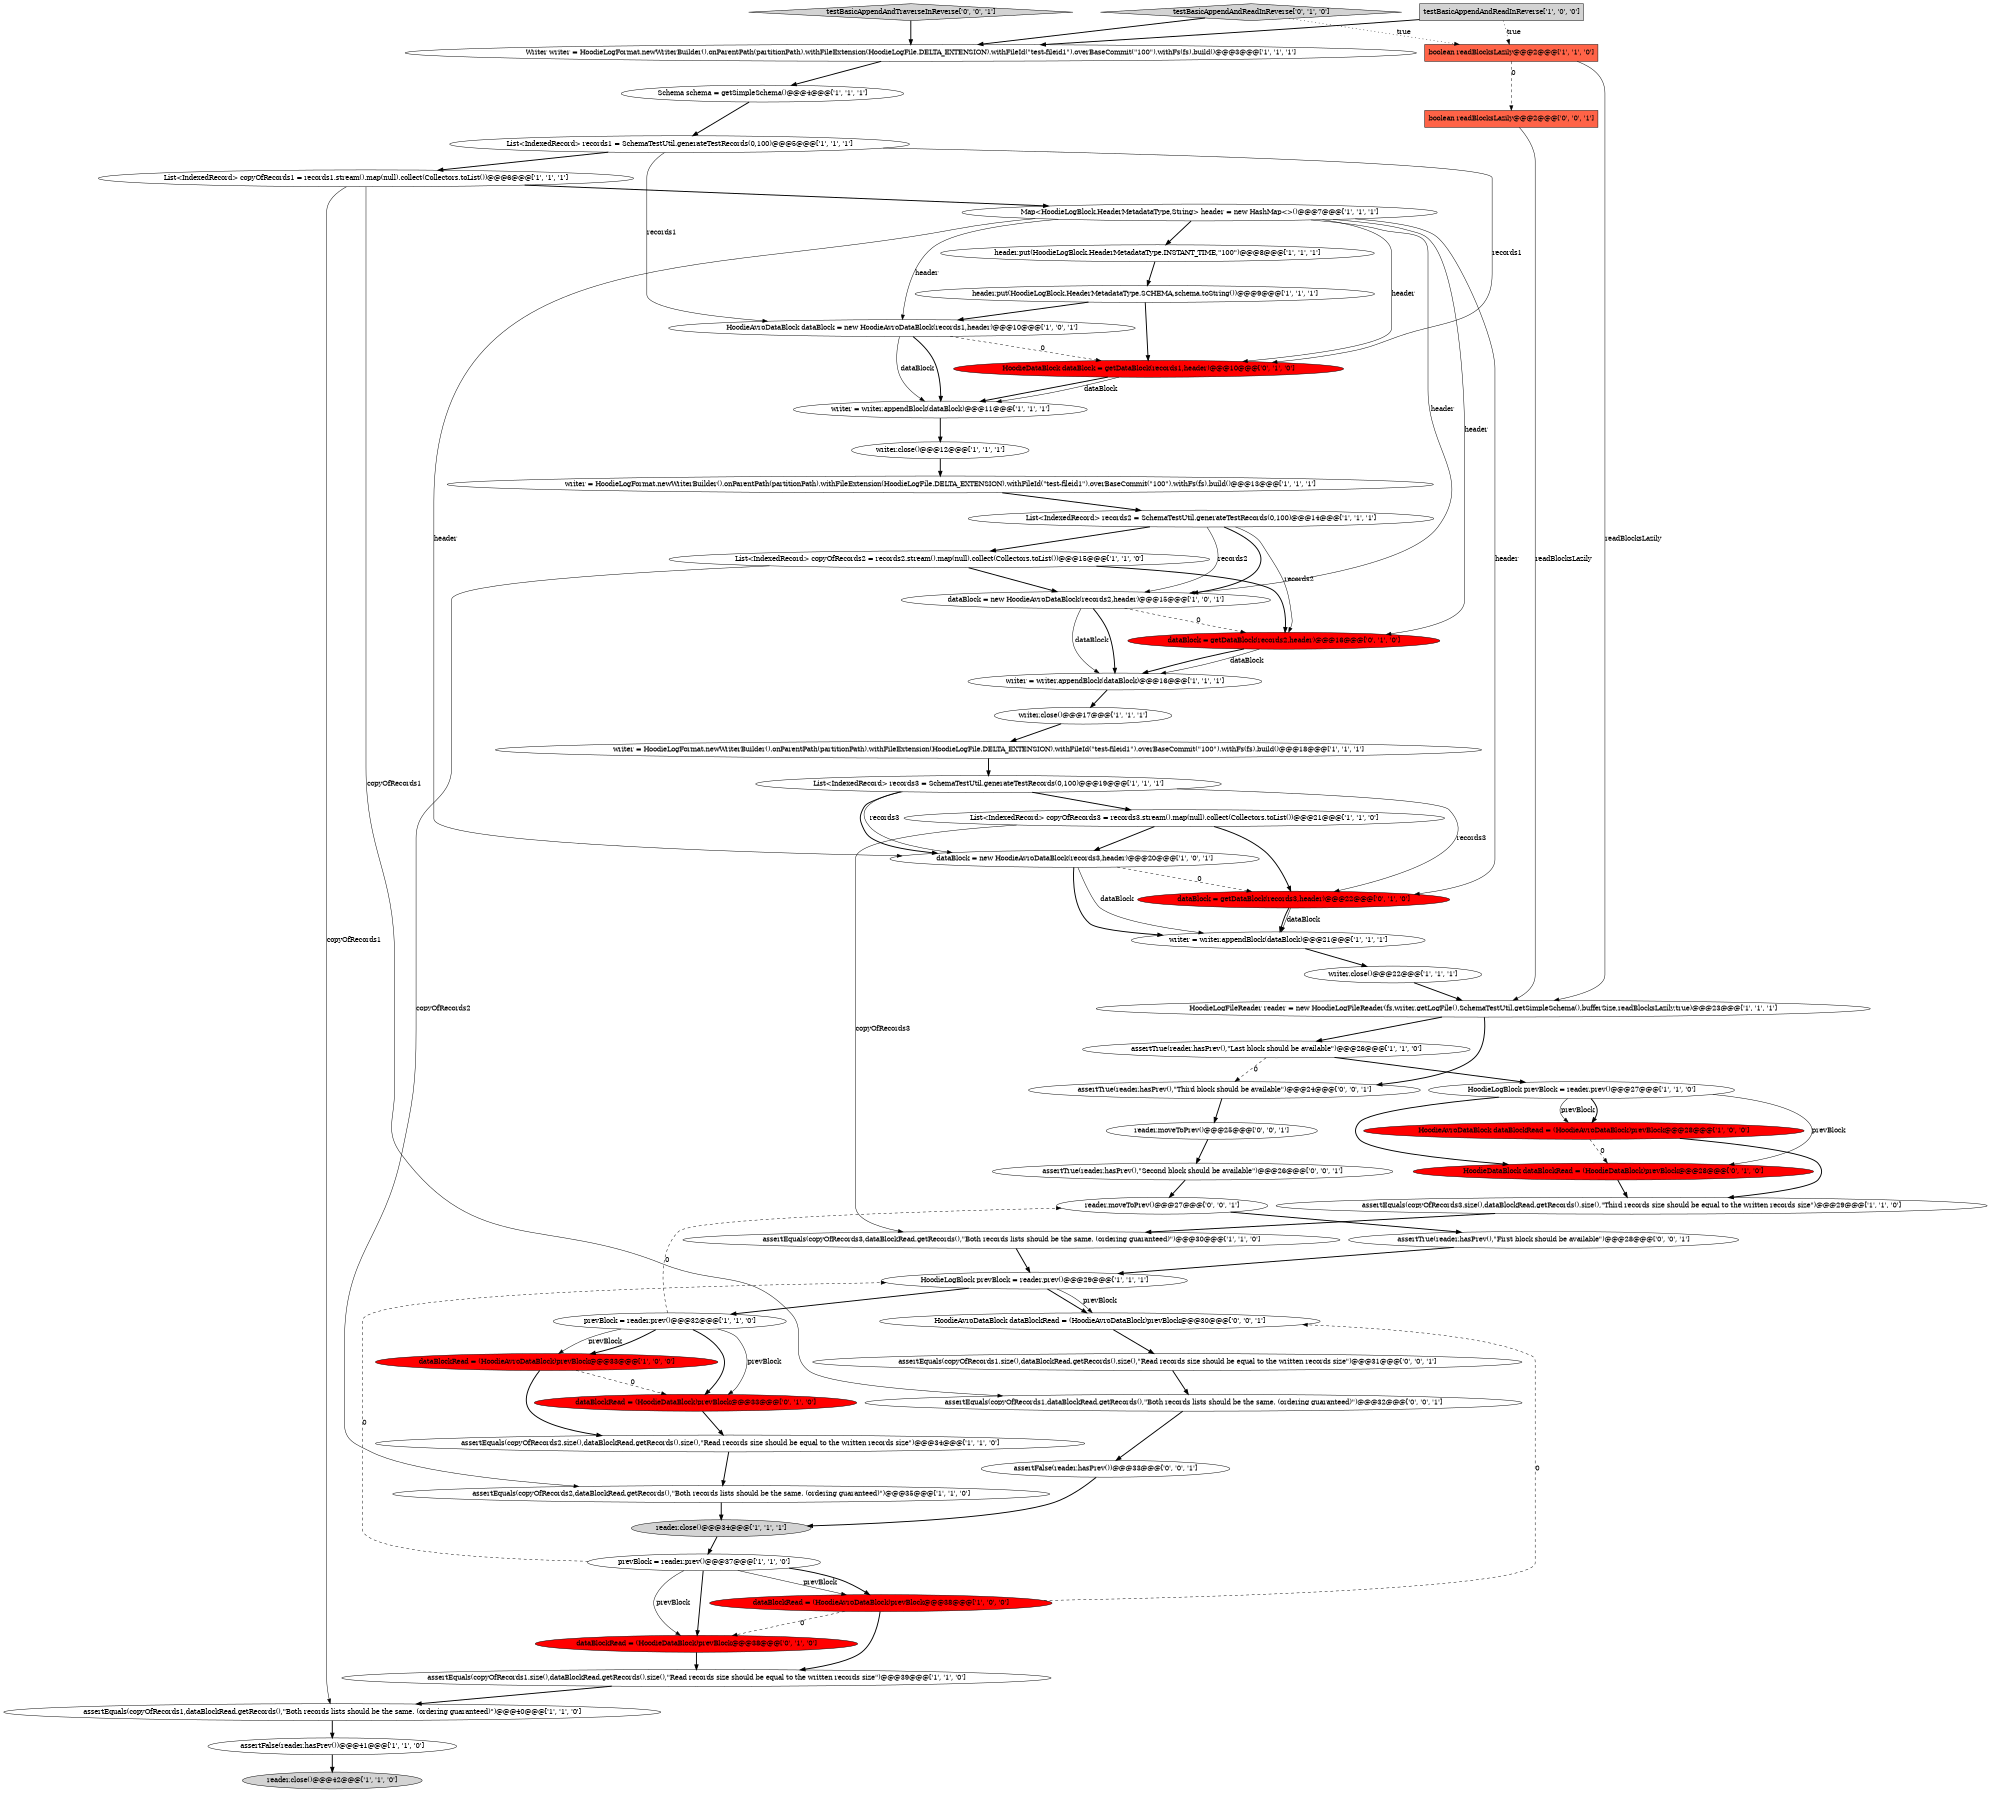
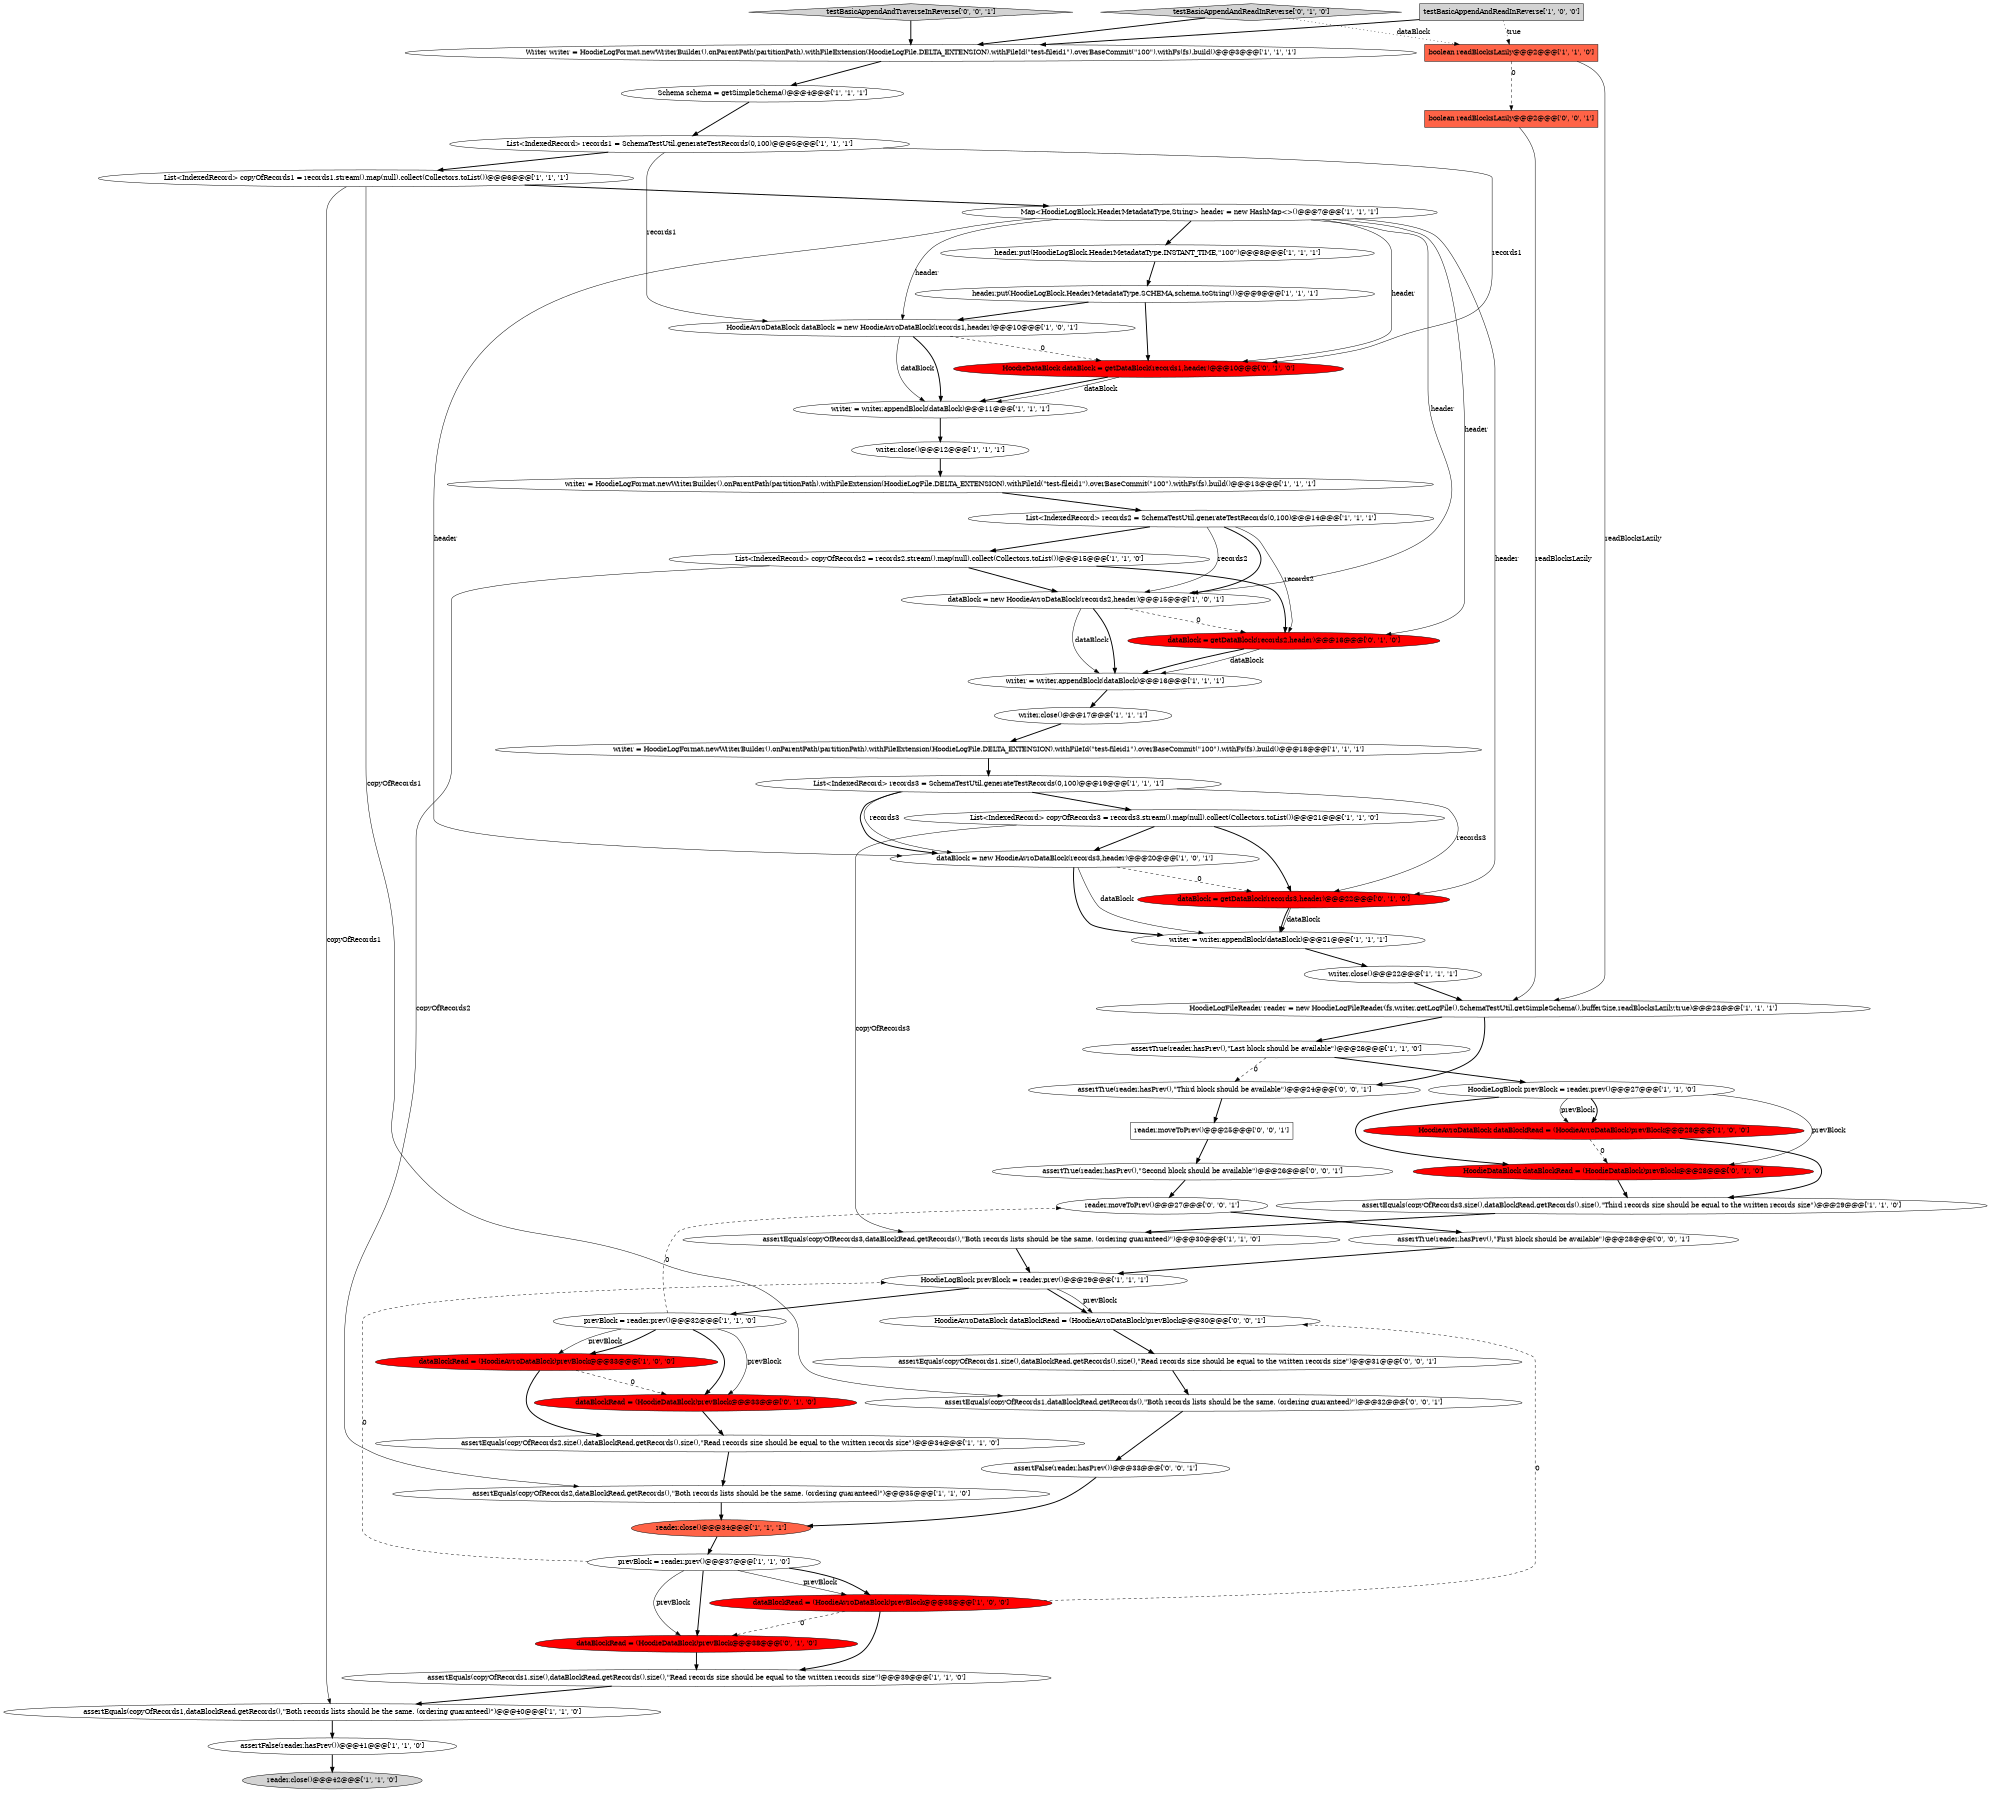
  digraph {
    node [fillcolor=white shape=ellipse style=filled]
    edge [style=bold]
    n1 [label="List<IndexedRecord> copyOfRecords2 = records2.stream().map(null).collect(Collectors.toList())@@@15@@@['1', '1', '0']"]
    n2 [fillcolor=red label="dataBlock = getDataBlock(records2,header)@@@16@@@['0', '1', '0']"]
    n3 [label="dataBlock = new HoodieAvroDataBlock(records2,header)@@@15@@@['1', '0', '1']"]
    n4 [label="assertEquals(copyOfRecords2,dataBlockRead.getRecords(),\"Both records lists should be the same. (ordering guaranteed)\")@@@35@@@['1', '1', '0']"]
    n5 [label="writer = writer.appendBlock(dataBlock)@@@16@@@['1', '1', '1']"]
-   n6 [fillcolor=lightgray label="reader.close()@@@34@@@['1', '1', '1']"]
+   n6 [fillcolor=tomato label="reader.close()@@@34@@@['1', '1', '1']"]
    n7 [label="assertEquals(copyOfRecords3.size(),dataBlockRead.getRecords().size(),\"Third records size should be equal to the written records size\")@@@29@@@['1', '1', '0']"]
    n8 [label="assertEquals(copyOfRecords3,dataBlockRead.getRecords(),\"Both records lists should be the same. (ordering guaranteed)\")@@@30@@@['1', '1', '0']"]
    n9 [label="HoodieLogBlock prevBlock = reader.prev()@@@29@@@['1', '1', '1']"]
    n10 [label="writer.close()@@@17@@@['1', '1', '1']"]
    n11 [fillcolor=tomato label="boolean readBlocksLazily@@@2@@@['0', '0', '1']" shape=box]
    n12 [label="HoodieLogFileReader reader = new HoodieLogFileReader(fs,writer.getLogFile(),SchemaTestUtil.getSimpleSchema(),bufferSize,readBlocksLazily,true)@@@23@@@['1', '1', '1']"]
    n13 [label="assertTrue(reader.hasPrev(),\"Third block should be available\")@@@24@@@['0', '0', '1']"]
    n14 [label="assertTrue(reader.hasPrev(),\"Last block should be available\")@@@26@@@['1', '1', '0']"]
    n15 [fillcolor=red label="dataBlockRead = (HoodieAvroDataBlock)prevBlock@@@33@@@['1', '0', '0']"]
    n16 [label="assertEquals(copyOfRecords2.size(),dataBlockRead.getRecords().size(),\"Read records size should be equal to the written records size\")@@@34@@@['1', '1', '0']"]
    n17 [fillcolor=red label="dataBlockRead = (HoodieDataBlock)prevBlock@@@33@@@['0', '1', '0']"]
-   n18 [label="reader.moveToPrev()@@@25@@@['0', '0', '1']"]
+   n18 [label="reader.moveToPrev()@@@25@@@['0', '0', '1']" shape=box]
    n19 [label="assertTrue(reader.hasPrev(),\"Second block should be available\")@@@26@@@['0', '0', '1']"]
    n20 [label="HoodieAvroDataBlock dataBlock = new HoodieAvroDataBlock(records1,header)@@@10@@@['1', '0', '1']"]
    n21 [label="writer = writer.appendBlock(dataBlock)@@@11@@@['1', '1', '1']"]
    n22 [fillcolor=red label="HoodieDataBlock dataBlock = getDataBlock(records1,header)@@@10@@@['0', '1', '0']"]
    n23 [label="writer.close()@@@12@@@['1', '1', '1']"]
    n24 [fillcolor=lightgray label="testBasicAppendAndReadInReverse['1', '0', '0']" shape=box]
    n25 [fillcolor=tomato label="boolean readBlocksLazily@@@2@@@['1', '1', '0']" shape=box]
    n26 [label="Writer writer = HoodieLogFormat.newWriterBuilder().onParentPath(partitionPath).withFileExtension(HoodieLogFile.DELTA_EXTENSION).withFileId(\"test-fileid1\").overBaseCommit(\"100\").withFs(fs).build()@@@3@@@['1', '1', '1']"]
    n27 [label="Schema schema = getSimpleSchema()@@@4@@@['1', '1', '1']"]
    n28 [label="writer = writer.appendBlock(dataBlock)@@@21@@@['1', '1', '1']"]
    n29 [label="writer.close()@@@22@@@['1', '1', '1']"]
    n30 [label="HoodieAvroDataBlock dataBlockRead = (HoodieAvroDataBlock)prevBlock@@@30@@@['0', '0', '1']"]
    n31 [label="assertEquals(copyOfRecords1.size(),dataBlockRead.getRecords().size(),\"Read records size should be equal to the written records size\")@@@31@@@['0', '0', '1']"]
    n32 [label="assertEquals(copyOfRecords1,dataBlockRead.getRecords(),\"Both records lists should be the same. (ordering guaranteed)\")@@@32@@@['0', '0', '1']"]
    n33 [fillcolor=red label="dataBlockRead = (HoodieDataBlock)prevBlock@@@38@@@['0', '1', '0']"]
    n34 [label="assertEquals(copyOfRecords1.size(),dataBlockRead.getRecords().size(),\"Read records size should be equal to the written records size\")@@@39@@@['1', '1', '0']"]
    n35 [label="assertEquals(copyOfRecords1,dataBlockRead.getRecords(),\"Both records lists should be the same. (ordering guaranteed)\")@@@40@@@['1', '1', '0']"]
    n36 [label="reader.moveToPrev()@@@27@@@['0', '0', '1']"]
    n37 [label="assertTrue(reader.hasPrev(),\"First block should be available\")@@@28@@@['0', '0', '1']"]
    n38 [label="List<IndexedRecord> records1 = SchemaTestUtil.generateTestRecords(0,100)@@@5@@@['1', '1', '1']"]
    n39 [label="List<IndexedRecord> copyOfRecords1 = records1.stream().map(null).collect(Collectors.toList())@@@6@@@['1', '1', '1']"]
    n40 [label="Map<HoodieLogBlock.HeaderMetadataType,String> header = new HashMap<>()@@@7@@@['1', '1', '1']"]
    n41 [label="prevBlock = reader.prev()@@@32@@@['1', '1', '0']"]
    n42 [label="header.put(HoodieLogBlock.HeaderMetadataType.INSTANT_TIME,\"100\")@@@8@@@['1', '1', '1']"]
    n43 [label="header.put(HoodieLogBlock.HeaderMetadataType.SCHEMA,schema.toString())@@@9@@@['1', '1', '1']"]
    n44 [label="writer = HoodieLogFormat.newWriterBuilder().onParentPath(partitionPath).withFileExtension(HoodieLogFile.DELTA_EXTENSION).withFileId(\"test-fileid1\").overBaseCommit(\"100\").withFs(fs).build()@@@18@@@['1', '1', '1']"]
    n45 [label="List<IndexedRecord> records3 = SchemaTestUtil.generateTestRecords(0,100)@@@19@@@['1', '1', '1']"]
    n46 [label="assertFalse(reader.hasPrev())@@@33@@@['0', '0', '1']"]
    n47 [fillcolor=lightgray label="testBasicAppendAndTraverseInReverse['0', '0', '1']" shape=diamond]
    n48 [label="HoodieLogBlock prevBlock = reader.prev()@@@27@@@['1', '1', '0']"]
    n49 [fillcolor=red label="HoodieAvroDataBlock dataBlockRead = (HoodieAvroDataBlock)prevBlock@@@28@@@['1', '0', '0']"]
    n50 [fillcolor=red label="HoodieDataBlock dataBlockRead = (HoodieDataBlock)prevBlock@@@28@@@['0', '1', '0']"]
    n51 [label="dataBlock = new HoodieAvroDataBlock(records3,header)@@@20@@@['1', '0', '1']"]
    n52 [fillcolor=red label="dataBlock = getDataBlock(records3,header)@@@22@@@['0', '1', '0']"]
    n53 [label="List<IndexedRecord> copyOfRecords3 = records3.stream().map(null).collect(Collectors.toList())@@@21@@@['1', '1', '0']"]
    n54 [label="prevBlock = reader.prev()@@@37@@@['1', '1', '0']"]
    n55 [fillcolor=red label="dataBlockRead = (HoodieAvroDataBlock)prevBlock@@@38@@@['1', '0', '0']"]
    n56 [fillcolor=lightgray label="testBasicAppendAndReadInReverse['0', '1', '0']" shape=diamond]
    n57 [label="writer = HoodieLogFormat.newWriterBuilder().onParentPath(partitionPath).withFileExtension(HoodieLogFile.DELTA_EXTENSION).withFileId(\"test-fileid1\").overBaseCommit(\"100\").withFs(fs).build()@@@13@@@['1', '1', '1']"]
    n58 [label="List<IndexedRecord> records2 = SchemaTestUtil.generateTestRecords(0,100)@@@14@@@['1', '1', '1']"]
    n59 [fillcolor=lightgray label="reader.close()@@@42@@@['1', '1', '0']"]
    n60 [label="assertFalse(reader.hasPrev())@@@41@@@['1', '1', '0']"]
    n1 -> n2
    n1 -> n3
    n1 -> n4 [label=copyOfRecords2 style=solid]
    n2 -> n5 [label=dataBlock style=solid]
    n2 -> n5
    n3 -> n2 [label=0 style=dashed]
    n3 -> n5 [label=dataBlock style=solid]
    n3 -> n5
    n4 -> n6
    n5 -> n10
    n6 -> n54
    n7 -> n8
    n8 -> n9
    n9 -> n30
    n9 -> n30 [label=prevBlock style=solid]
    n9 -> n41
    n10 -> n44
    n11 -> n12 [label=readBlocksLazily style=solid]
    n12 -> n13
    n12 -> n14
    n13 -> n18
    n14 -> n13 [label=0 style=dashed]
    n14 -> n48
    n15 -> n16
    n15 -> n17 [label=0 style=dashed]
    n16 -> n4
    n17 -> n16
    n18 -> n19
    n19 -> n36
    n20 -> n21 [label=dataBlock style=solid]
    n20 -> n21
    n20 -> n22 [label=0 style=dashed]
    n21 -> n23
    n22 -> n21
    n22 -> n21 [label=dataBlock style=solid]
    n23 -> n57
    n24 -> n25 [label=true style=dotted]
    n24 -> n26
    n25 -> n11 [label=0 style=dashed]
    n25 -> n12 [label=readBlocksLazily style=solid]
    n26 -> n27
    n27 -> n38
    n28 -> n29
    n29 -> n12
    n30 -> n31
    n31 -> n32
    n32 -> n46
    n33 -> n34
    n34 -> n35
    n35 -> n60
    n36 -> n37
    n37 -> n9
    n38 -> n20 [label=records1 style=solid]
    n38 -> n22 [label=records1 style=solid]
    n38 -> n39
    n39 -> n32 [label=copyOfRecords1 style=solid]
    n39 -> n35 [label=copyOfRecords1 style=solid]
    n39 -> n40
    n40 -> n2 [label=header style=solid]
    n40 -> n3 [label=header style=solid]
    n40 -> n20 [label=header style=solid]
    n40 -> n22 [label=header style=solid]
    n40 -> n42
    n40 -> n51 [label=header style=solid]
    n40 -> n52 [label=header style=solid]
    n41 -> n15 [label=prevBlock style=solid]
    n41 -> n15
    n41 -> n17 [label=prevBlock style=solid]
    n41 -> n17
    n41 -> n36 [label=0 style=dashed]
    n42 -> n43
    n43 -> n20
    n43 -> n22
    n44 -> n45
    n45 -> n51 [label=records3 style=solid]
    n45 -> n51
    n45 -> n52 [label=records3 style=solid]
    n45 -> n53
    n46 -> n6
    n47 -> n26
    n48 -> n49
    n48 -> n49 [label=prevBlock style=solid]
    n48 -> n50 [label=prevBlock style=solid]
    n48 -> n50
    n49 -> n7
    n49 -> n50 [label=0 style=dashed]
    n50 -> n7
    n51 -> n28
    n51 -> n28 [label=dataBlock style=solid]
    n51 -> n52 [label=0 style=dashed]
    n52 -> n28 [label=dataBlock style=solid]
    n52 -> n28
    n53 -> n8 [label=copyOfRecords3 style=solid]
    n53 -> n51
    n53 -> n52
    n54 -> n9 [label=0 style=dashed]
    n54 -> n33 [label=prevBlock style=solid]
    n54 -> n33
    n54 -> n55 [label=prevBlock style=solid]
    n54 -> n55
    n55 -> n30 [label=0 style=dashed]
    n55 -> n33 [label=0 style=dashed]
    n55 -> n34
-   n56 -> n25 [label=true style=dotted]
+   n56 -> n25 [label=dataBlock style=dotted]
    n56 -> n26
    n57 -> n58
    n58 -> n1
    n58 -> n2 [label=records2 style=solid]
    n58 -> n3
    n58 -> n3 [label=records2 style=solid]
    n60 -> n59
  }
